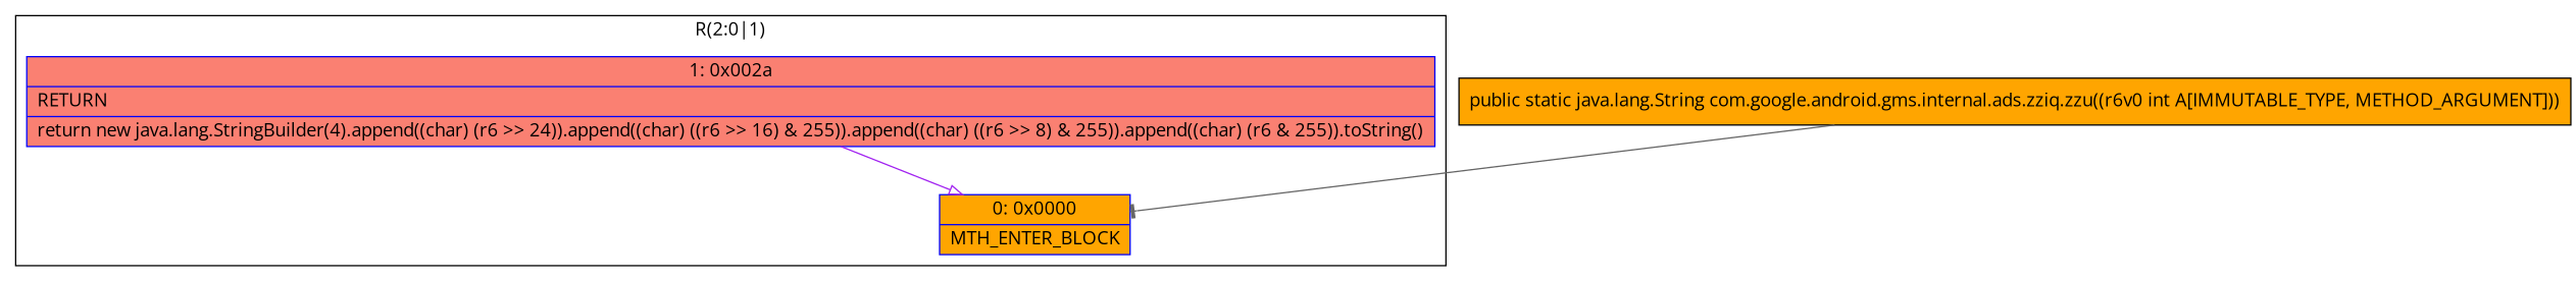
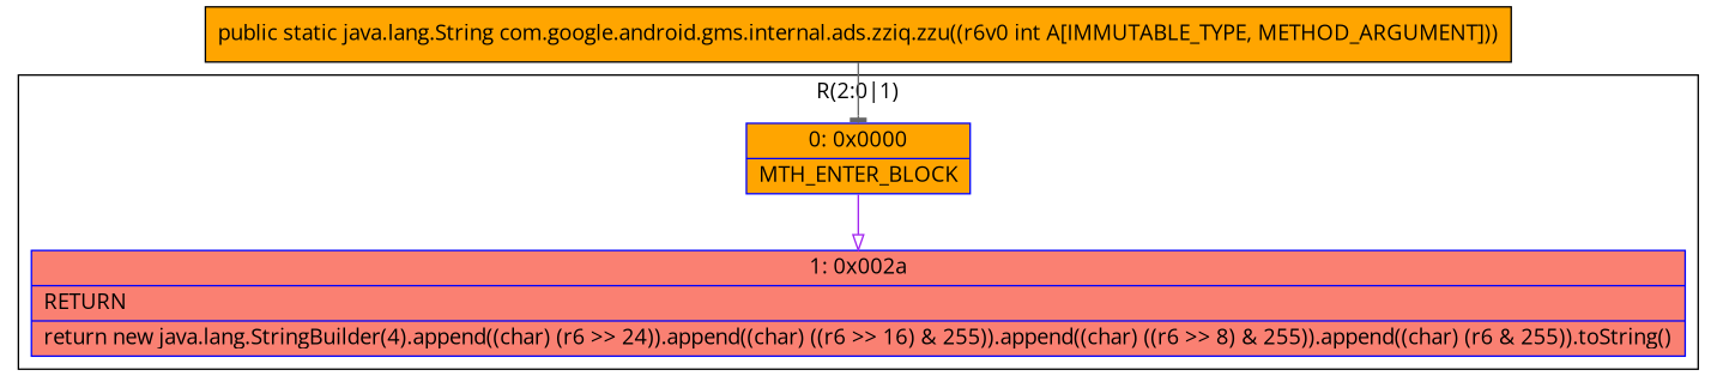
  digraph {
    fontname="Open Sans"
    node [color=blue shape=record style=filled fillcolor=orange fontname="Open Sans"]
    edge [fontname="Open Sans"]
    n1 [label="{0\:\ 0x0000|MTH_ENTER_BLOCK\l}"]
    n2 [label="{1\:\ 0x002a|RETURN\l|return new java.lang.StringBuilder(4).append((char) (r6 \>\> 24)).append((char) ((r6 \>\> 16) & 255)).append((char) ((r6 \>\> 8) & 255)).append((char) (r6 & 255)).toString()\l}" fillcolor=salmon]
    n3 [label="{public static java.lang.String com.google.android.gms.internal.ads.zziq.zzu((r6v0 int A[IMMUTABLE_TYPE, METHOD_ARGUMENT])) }" color=""]
    subgraph cluster_1 {
      label="R(2:0|1)"
      n1
      n2
    }
-   n2 -> n1 [color=purple arrowhead=onormal]
+   n1 -> n2 [color=purple arrowhead=onormal]
    n3 -> n1 [color=gray40 arrowhead=tee]
  }
